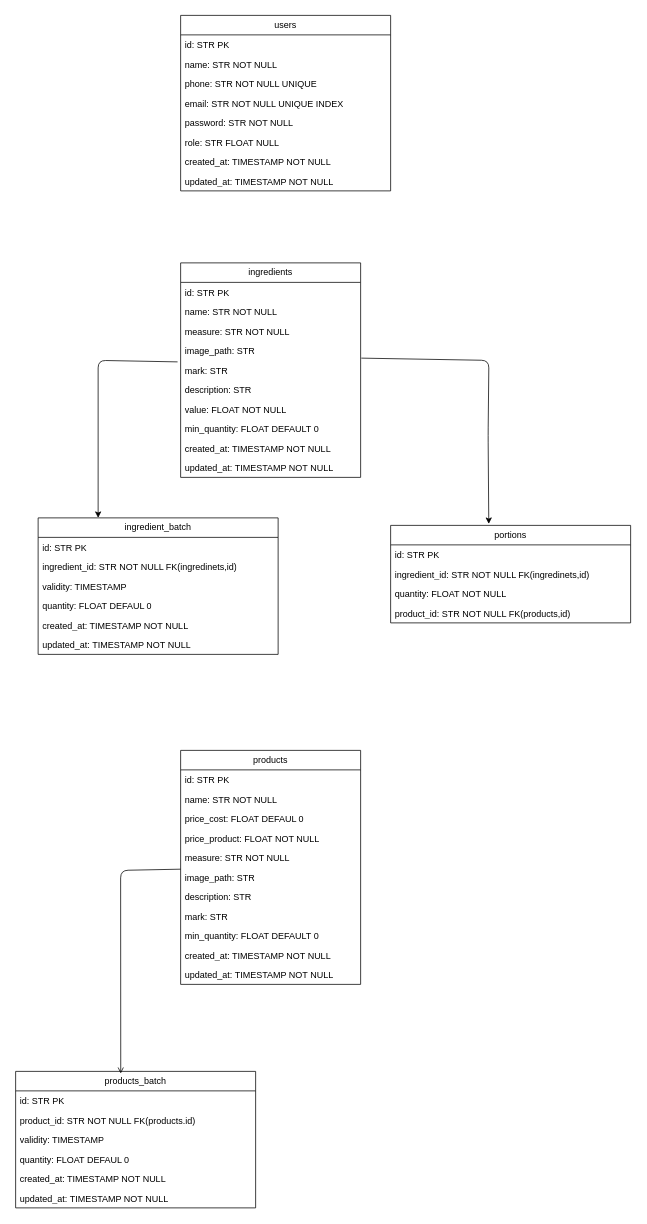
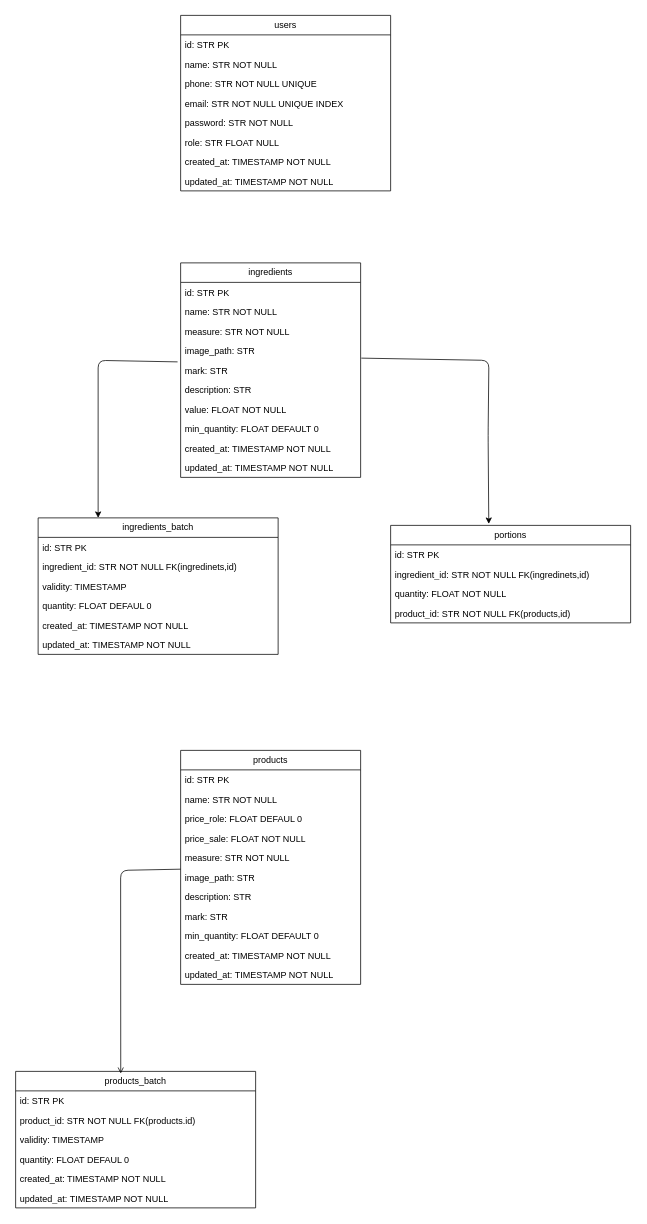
  <mxCell id="0" />
  <mxCell id="1" parent="0" />
  <mxCell id="2" value="users" style="swimlane;fontStyle=0;childLayout=stackLayout;horizontal=1;startSize=26;fillColor=none;horizontalStack=0;resizeParent=1;resizeParentMax=0;resizeLast=0;collapsible=1;marginBottom=0;whiteSpace=wrap;html=1;" parent="1" vertex="1"><mxGeometry x="240" y="20" width="280" height="234" as="geometry" /></mxCell>
  <mxCell id="3" value="id: STR PK" style="text;strokeColor=none;fillColor=none;align=left;verticalAlign=top;spacingLeft=4;spacingRight=4;overflow=hidden;rotatable=0;points=[[0,0.5],[1,0.5]];portConstraint=eastwest;whiteSpace=wrap;html=1;" parent="2" vertex="1"><mxGeometry y="26" width="280" height="26" as="geometry" /></mxCell>
  <mxCell id="4" value="name: STR NOT NULL" style="text;strokeColor=none;fillColor=none;align=left;verticalAlign=top;spacingLeft=4;spacingRight=4;overflow=hidden;rotatable=0;points=[[0,0.5],[1,0.5]];portConstraint=eastwest;whiteSpace=wrap;html=1;" parent="2" vertex="1"><mxGeometry y="52" width="280" height="26" as="geometry" /></mxCell>
  <mxCell id="5" value="phone: STR NOT NULL UNIQUE" style="text;strokeColor=none;fillColor=none;align=left;verticalAlign=top;spacingLeft=4;spacingRight=4;overflow=hidden;rotatable=0;points=[[0,0.5],[1,0.5]];portConstraint=eastwest;whiteSpace=wrap;html=1;" parent="2" vertex="1"><mxGeometry y="78" width="280" height="26" as="geometry" /></mxCell>
  <mxCell id="6" value="email: STR NOT NULL UNIQUE INDEX" style="text;strokeColor=none;fillColor=none;align=left;verticalAlign=top;spacingLeft=4;spacingRight=4;overflow=hidden;rotatable=0;points=[[0,0.5],[1,0.5]];portConstraint=eastwest;whiteSpace=wrap;html=1;" parent="2" vertex="1"><mxGeometry y="104" width="280" height="26" as="geometry" /></mxCell>
  <mxCell id="7" value="password: STR NOT NULL" style="text;strokeColor=none;fillColor=none;align=left;verticalAlign=top;spacingLeft=4;spacingRight=4;overflow=hidden;rotatable=0;points=[[0,0.5],[1,0.5]];portConstraint=eastwest;whiteSpace=wrap;html=1;" parent="2" vertex="1"><mxGeometry y="130" width="280" height="26" as="geometry" /></mxCell>
  <mxCell id="8" value="role: STR FLOAT NULL" style="text;strokeColor=none;fillColor=none;align=left;verticalAlign=top;spacingLeft=4;spacingRight=4;overflow=hidden;rotatable=0;points=[[0,0.5],[1,0.5]];portConstraint=eastwest;whiteSpace=wrap;html=1;" parent="2" vertex="1"><mxGeometry y="156" width="280" height="26" as="geometry" /></mxCell>
  <mxCell id="9" value="created_at: TIMESTAMP NOT NULL" style="text;strokeColor=none;fillColor=none;align=left;verticalAlign=top;spacingLeft=4;spacingRight=4;overflow=hidden;rotatable=0;points=[[0,0.5],[1,0.5]];portConstraint=eastwest;whiteSpace=wrap;html=1;" parent="2" vertex="1"><mxGeometry y="182" width="280" height="26" as="geometry" /></mxCell>
  <mxCell id="10" value="updated_at: TIMESTAMP NOT NULL" style="text;strokeColor=none;fillColor=none;align=left;verticalAlign=top;spacingLeft=4;spacingRight=4;overflow=hidden;rotatable=0;points=[[0,0.5],[1,0.5]];portConstraint=eastwest;whiteSpace=wrap;html=1;" parent="2" vertex="1"><mxGeometry y="208" width="280" height="26" as="geometry" /></mxCell>
  <mxCell id="11" style="edgeStyle=none;html=1;exitX=-0.017;exitY=0.077;exitDx=0;exitDy=0;exitPerimeter=0;entryX=0.25;entryY=0;entryDx=0;entryDy=0;" edge="1" parent="1" source="17" target="23"><mxGeometry relative="1" as="geometry"><mxPoint x="130" y="680" as="targetPoint" /><Array as="points"><mxPoint x="130" y="480" /></Array></mxGeometry></mxCell>
  <mxCell id="12" value="ingredients" style="swimlane;fontStyle=0;childLayout=stackLayout;horizontal=1;startSize=26;fillColor=none;horizontalStack=0;resizeParent=1;resizeParentMax=0;resizeLast=0;collapsible=1;marginBottom=0;whiteSpace=wrap;html=1;" parent="1" vertex="1"><mxGeometry x="240" y="350" width="240" height="286" as="geometry" /></mxCell>
  <mxCell id="13" value="id: STR PK" style="text;strokeColor=none;fillColor=none;align=left;verticalAlign=top;spacingLeft=4;spacingRight=4;overflow=hidden;rotatable=0;points=[[0,0.5],[1,0.5]];portConstraint=eastwest;whiteSpace=wrap;html=1;" parent="12" vertex="1"><mxGeometry y="26" width="240" height="26" as="geometry" /></mxCell>
  <mxCell id="14" value="name: STR NOT NULL" style="text;strokeColor=none;fillColor=none;align=left;verticalAlign=top;spacingLeft=4;spacingRight=4;overflow=hidden;rotatable=0;points=[[0,0.5],[1,0.5]];portConstraint=eastwest;whiteSpace=wrap;html=1;" parent="12" vertex="1"><mxGeometry y="52" width="240" height="26" as="geometry" /></mxCell>
  <mxCell id="15" value="measure: STR NOT NULL" style="text;strokeColor=none;fillColor=none;align=left;verticalAlign=top;spacingLeft=4;spacingRight=4;overflow=hidden;rotatable=0;points=[[0,0.5],[1,0.5]];portConstraint=eastwest;whiteSpace=wrap;html=1;" parent="12" vertex="1"><mxGeometry y="78" width="240" height="26" as="geometry" /></mxCell>
  <mxCell id="16" value="image_path: STR" style="text;strokeColor=none;fillColor=none;align=left;verticalAlign=top;spacingLeft=4;spacingRight=4;overflow=hidden;rotatable=0;points=[[0,0.5],[1,0.5]];portConstraint=eastwest;whiteSpace=wrap;html=1;" parent="12" vertex="1"><mxGeometry y="104" width="240" height="26" as="geometry" /></mxCell>
  <mxCell id="17" value="mark: STR" style="text;strokeColor=none;fillColor=none;align=left;verticalAlign=top;spacingLeft=4;spacingRight=4;overflow=hidden;rotatable=0;points=[[0,0.5],[1,0.5]];portConstraint=eastwest;whiteSpace=wrap;html=1;" parent="12" vertex="1"><mxGeometry y="130" width="240" height="26" as="geometry" /></mxCell>
  <mxCell id="18" value="description: STR" style="text;strokeColor=none;fillColor=none;align=left;verticalAlign=top;spacingLeft=4;spacingRight=4;overflow=hidden;rotatable=0;points=[[0,0.5],[1,0.5]];portConstraint=eastwest;whiteSpace=wrap;html=1;" parent="12" vertex="1"><mxGeometry y="156" width="240" height="26" as="geometry" /></mxCell>
  <mxCell id="19" value="value: FLOAT NOT NULL" style="text;strokeColor=none;fillColor=none;align=left;verticalAlign=top;spacingLeft=4;spacingRight=4;overflow=hidden;rotatable=0;points=[[0,0.5],[1,0.5]];portConstraint=eastwest;whiteSpace=wrap;html=1;" parent="12" vertex="1"><mxGeometry y="182" width="240" height="26" as="geometry" /></mxCell>
  <mxCell id="20" value="min_quantity: FLOAT DEFAULT 0" style="text;strokeColor=none;fillColor=none;align=left;verticalAlign=top;spacingLeft=4;spacingRight=4;overflow=hidden;rotatable=0;points=[[0,0.5],[1,0.5]];portConstraint=eastwest;whiteSpace=wrap;html=1;" parent="12" vertex="1"><mxGeometry y="208" width="240" height="26" as="geometry" /></mxCell>
  <mxCell id="21" value="created_at: TIMESTAMP NOT NULL" style="text;strokeColor=none;fillColor=none;align=left;verticalAlign=top;spacingLeft=4;spacingRight=4;overflow=hidden;rotatable=0;points=[[0,0.5],[1,0.5]];portConstraint=eastwest;whiteSpace=wrap;html=1;" parent="12" vertex="1"><mxGeometry y="234" width="240" height="26" as="geometry" /></mxCell>
  <mxCell id="22" value="updated_at: TIMESTAMP NOT NULL" style="text;strokeColor=none;fillColor=none;align=left;verticalAlign=top;spacingLeft=4;spacingRight=4;overflow=hidden;rotatable=0;points=[[0,0.5],[1,0.5]];portConstraint=eastwest;whiteSpace=wrap;html=1;" parent="12" vertex="1"><mxGeometry y="260" width="240" height="26" as="geometry" /></mxCell>
- <mxCell id="23" value="ingredient_batch" style="swimlane;fontStyle=0;childLayout=stackLayout;horizontal=1;startSize=26;fillColor=none;horizontalStack=0;resizeParent=1;resizeParentMax=0;resizeLast=0;collapsible=1;marginBottom=0;whiteSpace=wrap;html=1;" parent="1" vertex="1"><mxGeometry x="50" y="690" width="320" height="182" as="geometry" /></mxCell>
+ <mxCell id="23" value="ingredients_batch" style="swimlane;fontStyle=0;childLayout=stackLayout;horizontal=1;startSize=26;fillColor=none;horizontalStack=0;resizeParent=1;resizeParentMax=0;resizeLast=0;collapsible=1;marginBottom=0;whiteSpace=wrap;html=1;" parent="1" vertex="1"><mxGeometry x="50" y="690" width="320" height="182" as="geometry" /></mxCell>
  <mxCell id="24" value="id: STR PK" style="text;strokeColor=none;fillColor=none;align=left;verticalAlign=top;spacingLeft=4;spacingRight=4;overflow=hidden;rotatable=0;points=[[0,0.5],[1,0.5]];portConstraint=eastwest;whiteSpace=wrap;html=1;" parent="23" vertex="1"><mxGeometry y="26" width="320" height="26" as="geometry" /></mxCell>
  <mxCell id="25" value="ingredient_id: STR NOT NULL FK(ingredinets,id)" style="text;strokeColor=none;fillColor=none;align=left;verticalAlign=top;spacingLeft=4;spacingRight=4;overflow=hidden;rotatable=0;points=[[0,0.5],[1,0.5]];portConstraint=eastwest;whiteSpace=wrap;html=1;" parent="23" vertex="1"><mxGeometry y="52" width="320" height="26" as="geometry" /></mxCell>
  <mxCell id="26" value="validity: TIMESTAMP" style="text;strokeColor=none;fillColor=none;align=left;verticalAlign=top;spacingLeft=4;spacingRight=4;overflow=hidden;rotatable=0;points=[[0,0.5],[1,0.5]];portConstraint=eastwest;whiteSpace=wrap;html=1;" parent="23" vertex="1"><mxGeometry y="78" width="320" height="26" as="geometry" /></mxCell>
  <mxCell id="27" value="quantity: FLOAT DEFAUL 0" style="text;strokeColor=none;fillColor=none;align=left;verticalAlign=top;spacingLeft=4;spacingRight=4;overflow=hidden;rotatable=0;points=[[0,0.5],[1,0.5]];portConstraint=eastwest;whiteSpace=wrap;html=1;" parent="23" vertex="1"><mxGeometry y="104" width="320" height="26" as="geometry" /></mxCell>
  <mxCell id="28" value="created_at: TIMESTAMP NOT NULL" style="text;strokeColor=none;fillColor=none;align=left;verticalAlign=top;spacingLeft=4;spacingRight=4;overflow=hidden;rotatable=0;points=[[0,0.5],[1,0.5]];portConstraint=eastwest;whiteSpace=wrap;html=1;" parent="23" vertex="1"><mxGeometry y="130" width="320" height="26" as="geometry" /></mxCell>
  <mxCell id="29" value="updated_at: TIMESTAMP NOT NULL" style="text;strokeColor=none;fillColor=none;align=left;verticalAlign=top;spacingLeft=4;spacingRight=4;overflow=hidden;rotatable=0;points=[[0,0.5],[1,0.5]];portConstraint=eastwest;whiteSpace=wrap;html=1;" parent="23" vertex="1"><mxGeometry y="156" width="320" height="26" as="geometry" /></mxCell>
  <mxCell id="30" value="portions" style="swimlane;fontStyle=0;childLayout=stackLayout;horizontal=1;startSize=26;fillColor=none;horizontalStack=0;resizeParent=1;resizeParentMax=0;resizeLast=0;collapsible=1;marginBottom=0;whiteSpace=wrap;html=1;" parent="1" vertex="1"><mxGeometry x="520" y="700" width="320" height="130" as="geometry" /></mxCell>
  <mxCell id="31" value="id: STR PK" style="text;strokeColor=none;fillColor=none;align=left;verticalAlign=top;spacingLeft=4;spacingRight=4;overflow=hidden;rotatable=0;points=[[0,0.5],[1,0.5]];portConstraint=eastwest;whiteSpace=wrap;html=1;" parent="30" vertex="1"><mxGeometry y="26" width="320" height="26" as="geometry" /></mxCell>
  <mxCell id="32" value="ingredient_id: STR NOT NULL FK(ingredinets,id)" style="text;strokeColor=none;fillColor=none;align=left;verticalAlign=top;spacingLeft=4;spacingRight=4;overflow=hidden;rotatable=0;points=[[0,0.5],[1,0.5]];portConstraint=eastwest;whiteSpace=wrap;html=1;" parent="30" vertex="1"><mxGeometry y="52" width="320" height="26" as="geometry" /></mxCell>
  <mxCell id="33" value="quantity: FLOAT NOT NULL" style="text;strokeColor=none;fillColor=none;align=left;verticalAlign=top;spacingLeft=4;spacingRight=4;overflow=hidden;rotatable=0;points=[[0,0.5],[1,0.5]];portConstraint=eastwest;whiteSpace=wrap;html=1;" parent="30" vertex="1"><mxGeometry y="78" width="320" height="26" as="geometry" /></mxCell>
  <mxCell id="34" value="product_id: STR NOT NULL FK(products,id)" style="text;strokeColor=none;fillColor=none;align=left;verticalAlign=top;spacingLeft=4;spacingRight=4;overflow=hidden;rotatable=0;points=[[0,0.5],[1,0.5]];portConstraint=eastwest;whiteSpace=wrap;html=1;" vertex="1" parent="30"><mxGeometry y="104" width="320" height="26" as="geometry" /></mxCell>
  <mxCell id="35" style="edgeStyle=none;html=1;entryX=0.409;entryY=-0.015;entryDx=0;entryDy=0;entryPerimeter=0;exitX=1.004;exitY=-0.115;exitDx=0;exitDy=0;exitPerimeter=0;" edge="1" parent="1" source="17" target="30"><mxGeometry relative="1" as="geometry"><Array as="points"><mxPoint x="651" y="480" /><mxPoint x="650" y="580" /></Array></mxGeometry></mxCell>
  <mxCell id="36" style="edgeStyle=none;html=1;entryX=0.438;entryY=0.016;entryDx=0;entryDy=0;entryPerimeter=0;endArrow=open;" edge="1" parent="1" source="37" target="49"><mxGeometry relative="1" as="geometry"><Array as="points"><mxPoint x="160" y="1160" /></Array></mxGeometry></mxCell>
  <mxCell id="37" value="products" style="swimlane;fontStyle=0;childLayout=stackLayout;horizontal=1;startSize=26;fillColor=none;horizontalStack=0;resizeParent=1;resizeParentMax=0;resizeLast=0;collapsible=1;marginBottom=0;whiteSpace=wrap;html=1;" vertex="1" parent="1"><mxGeometry x="240" y="1000" width="240" height="312" as="geometry" /></mxCell>
  <mxCell id="38" value="id: STR PK" style="text;strokeColor=none;fillColor=none;align=left;verticalAlign=top;spacingLeft=4;spacingRight=4;overflow=hidden;rotatable=0;points=[[0,0.5],[1,0.5]];portConstraint=eastwest;whiteSpace=wrap;html=1;" vertex="1" parent="37"><mxGeometry y="26" width="240" height="26" as="geometry" /></mxCell>
  <mxCell id="39" value="name: STR NOT NULL" style="text;strokeColor=none;fillColor=none;align=left;verticalAlign=top;spacingLeft=4;spacingRight=4;overflow=hidden;rotatable=0;points=[[0,0.5],[1,0.5]];portConstraint=eastwest;whiteSpace=wrap;html=1;" vertex="1" parent="37"><mxGeometry y="52" width="240" height="26" as="geometry" /></mxCell>
- <mxCell id="40" value="price_cost: FLOAT DEFAUL 0" style="text;strokeColor=none;fillColor=none;align=left;verticalAlign=top;spacingLeft=4;spacingRight=4;overflow=hidden;rotatable=0;points=[[0,0.5],[1,0.5]];portConstraint=eastwest;whiteSpace=wrap;html=1;" vertex="1" parent="37"><mxGeometry y="78" width="240" height="26" as="geometry" /></mxCell>
- <mxCell id="41" value="price_product: FLOAT NOT NULL" style="text;strokeColor=none;fillColor=none;align=left;verticalAlign=top;spacingLeft=4;spacingRight=4;overflow=hidden;rotatable=0;points=[[0,0.5],[1,0.5]];portConstraint=eastwest;whiteSpace=wrap;html=1;" vertex="1" parent="37"><mxGeometry y="104" width="240" height="26" as="geometry" /></mxCell>
+ <mxCell id="40" value="price_role: FLOAT DEFAUL 0" style="text;strokeColor=none;fillColor=none;align=left;verticalAlign=top;spacingLeft=4;spacingRight=4;overflow=hidden;rotatable=0;points=[[0,0.5],[1,0.5]];portConstraint=eastwest;whiteSpace=wrap;html=1;" vertex="1" parent="37"><mxGeometry y="78" width="240" height="26" as="geometry" /></mxCell>
+ <mxCell id="41" value="price_sale: FLOAT NOT NULL" style="text;strokeColor=none;fillColor=none;align=left;verticalAlign=top;spacingLeft=4;spacingRight=4;overflow=hidden;rotatable=0;points=[[0,0.5],[1,0.5]];portConstraint=eastwest;whiteSpace=wrap;html=1;" vertex="1" parent="37"><mxGeometry y="104" width="240" height="26" as="geometry" /></mxCell>
  <mxCell id="42" value="measure: STR NOT NULL" style="text;strokeColor=none;fillColor=none;align=left;verticalAlign=top;spacingLeft=4;spacingRight=4;overflow=hidden;rotatable=0;points=[[0,0.5],[1,0.5]];portConstraint=eastwest;whiteSpace=wrap;html=1;" vertex="1" parent="37"><mxGeometry y="130" width="240" height="26" as="geometry" /></mxCell>
  <mxCell id="43" value="image_path: STR" style="text;strokeColor=none;fillColor=none;align=left;verticalAlign=top;spacingLeft=4;spacingRight=4;overflow=hidden;rotatable=0;points=[[0,0.5],[1,0.5]];portConstraint=eastwest;whiteSpace=wrap;html=1;" vertex="1" parent="37"><mxGeometry y="156" width="240" height="26" as="geometry" /></mxCell>
  <mxCell id="44" value="description: STR" style="text;strokeColor=none;fillColor=none;align=left;verticalAlign=top;spacingLeft=4;spacingRight=4;overflow=hidden;rotatable=0;points=[[0,0.5],[1,0.5]];portConstraint=eastwest;whiteSpace=wrap;html=1;" vertex="1" parent="37"><mxGeometry y="182" width="240" height="26" as="geometry" /></mxCell>
  <mxCell id="45" value="mark: STR" style="text;strokeColor=none;fillColor=none;align=left;verticalAlign=top;spacingLeft=4;spacingRight=4;overflow=hidden;rotatable=0;points=[[0,0.5],[1,0.5]];portConstraint=eastwest;whiteSpace=wrap;html=1;" vertex="1" parent="37"><mxGeometry y="208" width="240" height="26" as="geometry" /></mxCell>
  <mxCell id="46" value="min_quantity: FLOAT DEFAULT 0" style="text;strokeColor=none;fillColor=none;align=left;verticalAlign=top;spacingLeft=4;spacingRight=4;overflow=hidden;rotatable=0;points=[[0,0.5],[1,0.5]];portConstraint=eastwest;whiteSpace=wrap;html=1;" vertex="1" parent="37"><mxGeometry y="234" width="240" height="26" as="geometry" /></mxCell>
  <mxCell id="47" value="created_at: TIMESTAMP NOT NULL" style="text;strokeColor=none;fillColor=none;align=left;verticalAlign=top;spacingLeft=4;spacingRight=4;overflow=hidden;rotatable=0;points=[[0,0.5],[1,0.5]];portConstraint=eastwest;whiteSpace=wrap;html=1;" vertex="1" parent="37"><mxGeometry y="260" width="240" height="26" as="geometry" /></mxCell>
  <mxCell id="48" value="updated_at: TIMESTAMP NOT NULL" style="text;strokeColor=none;fillColor=none;align=left;verticalAlign=top;spacingLeft=4;spacingRight=4;overflow=hidden;rotatable=0;points=[[0,0.5],[1,0.5]];portConstraint=eastwest;whiteSpace=wrap;html=1;" vertex="1" parent="37"><mxGeometry y="286" width="240" height="26" as="geometry" /></mxCell>
  <mxCell id="49" value="products_batch" style="swimlane;fontStyle=0;childLayout=stackLayout;horizontal=1;startSize=26;fillColor=none;horizontalStack=0;resizeParent=1;resizeParentMax=0;resizeLast=0;collapsible=1;marginBottom=0;whiteSpace=wrap;html=1;" vertex="1" parent="1"><mxGeometry x="20" y="1428" width="320" height="182" as="geometry" /></mxCell>
  <mxCell id="50" value="id: STR PK" style="text;strokeColor=none;fillColor=none;align=left;verticalAlign=top;spacingLeft=4;spacingRight=4;overflow=hidden;rotatable=0;points=[[0,0.5],[1,0.5]];portConstraint=eastwest;whiteSpace=wrap;html=1;" vertex="1" parent="49"><mxGeometry y="26" width="320" height="26" as="geometry" /></mxCell>
  <mxCell id="51" value="product_id: STR NOT NULL FK(products.id)" style="text;strokeColor=none;fillColor=none;align=left;verticalAlign=top;spacingLeft=4;spacingRight=4;overflow=hidden;rotatable=0;points=[[0,0.5],[1,0.5]];portConstraint=eastwest;whiteSpace=wrap;html=1;" vertex="1" parent="49"><mxGeometry y="52" width="320" height="26" as="geometry" /></mxCell>
  <mxCell id="52" value="validity: TIMESTAMP" style="text;strokeColor=none;fillColor=none;align=left;verticalAlign=top;spacingLeft=4;spacingRight=4;overflow=hidden;rotatable=0;points=[[0,0.5],[1,0.5]];portConstraint=eastwest;whiteSpace=wrap;html=1;" vertex="1" parent="49"><mxGeometry y="78" width="320" height="26" as="geometry" /></mxCell>
  <mxCell id="53" value="quantity: FLOAT DEFAUL 0" style="text;strokeColor=none;fillColor=none;align=left;verticalAlign=top;spacingLeft=4;spacingRight=4;overflow=hidden;rotatable=0;points=[[0,0.5],[1,0.5]];portConstraint=eastwest;whiteSpace=wrap;html=1;" vertex="1" parent="49"><mxGeometry y="104" width="320" height="26" as="geometry" /></mxCell>
  <mxCell id="54" value="created_at: TIMESTAMP NOT NULL" style="text;strokeColor=none;fillColor=none;align=left;verticalAlign=top;spacingLeft=4;spacingRight=4;overflow=hidden;rotatable=0;points=[[0,0.5],[1,0.5]];portConstraint=eastwest;whiteSpace=wrap;html=1;" vertex="1" parent="49"><mxGeometry y="130" width="320" height="26" as="geometry" /></mxCell>
  <mxCell id="55" value="updated_at: TIMESTAMP NOT NULL" style="text;strokeColor=none;fillColor=none;align=left;verticalAlign=top;spacingLeft=4;spacingRight=4;overflow=hidden;rotatable=0;points=[[0,0.5],[1,0.5]];portConstraint=eastwest;whiteSpace=wrap;html=1;" vertex="1" parent="49"><mxGeometry y="156" width="320" height="26" as="geometry" /></mxCell>
